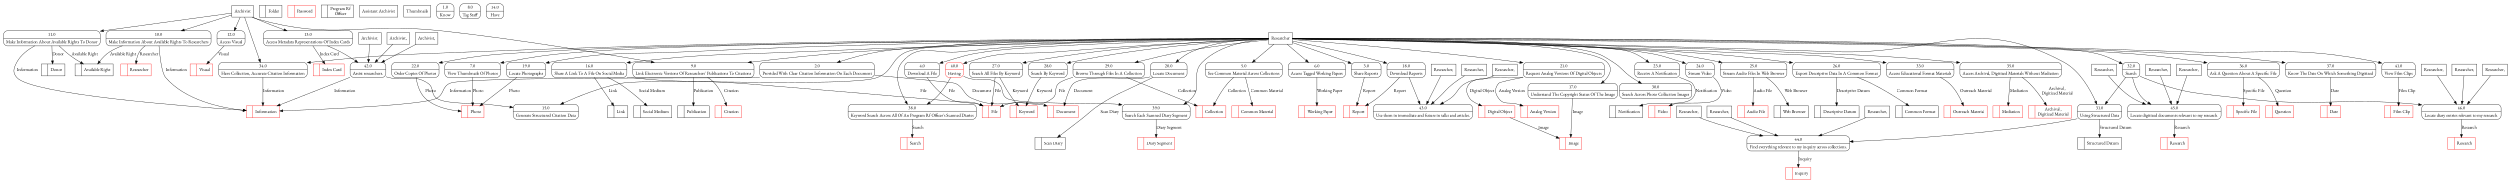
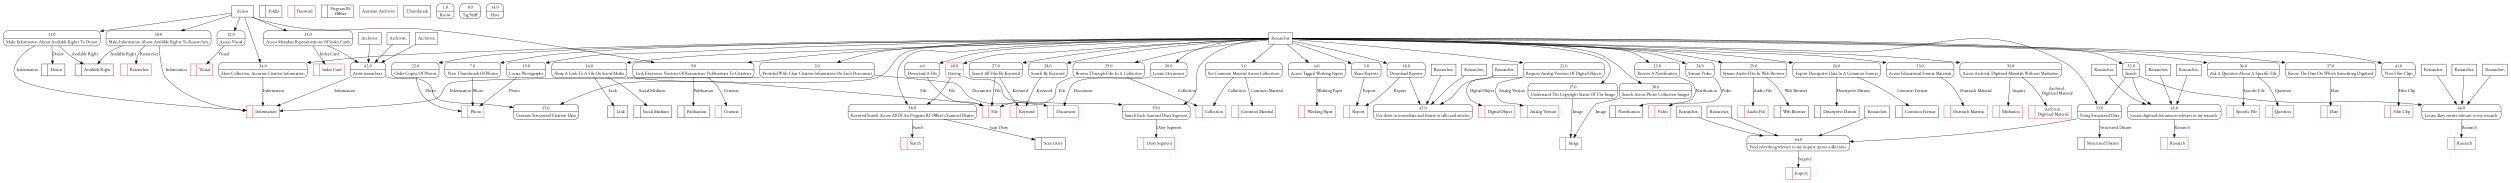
  digraph {
    fontname="EB Garamond"
    node [fontname="EB Garamond" shape=Mrecord]
    edge [fontname="EB Garamond"]
    n1 [color=red label="<f0>  |<f1> Photo " shape=record]
    n2 [color=red label="<f0>  |<f1> Document " shape=record]
    n3 [color=red label="<f0>  |<f1> Report " shape=record]
    n4 [color=red label="<f0>  |<f1> File " shape=record]
    n5 [color=red label="<f0>  |<f1> Common Material " shape=record]
    n6 [color=red label="<f0>  |<f1> Collection " shape=record]
    n7 [label="<f0>  |<f1> Folder " shape=record]
    n8 [label="<f0>  |<f1> Publication " shape=record]
    n9 [color=red label="<f0>  |<f1> Researcher " shape=record]
    n10 [color=red label="<f0>  |<f1> Citation " shape=record]
    n11 [label="<f0>  |<f1> Donor " shape=record]
    n12 [label="<f0>  |<f1> Available Right " shape=record]
    n13 [color=red label="<f0>  |<f1> Information " shape=record]
    n14 [color=red label="<f0>  |<f1> Visual " shape=record]
    n15 [color=red label="<f0>  |<f1> Password " shape=record]
    n16 [label="<f0>  |<f1> Link " shape=record]
    n17 [label="<f0>  |<f1> Social Medium " shape=record]
    n18 [color=red label="<f0>  |<f1> Image " shape=record]
    n19 [color=red label="<f0>  |<f1> Digital Object " shape=record]
    n20 [label="<f0>  |<f1> Notification " shape=record]
    n21 [label="<f0>  |<f1> Web Browser " shape=record]
    n22 [color=red label="<f0>  |<f1> Video " shape=record]
    n23 [color=red label="<f0>  |<f1> Audio File " shape=record]
    n24 [label="<f0>  |<f1> Common Format " shape=record]
    n25 [label="<f0>  |<f1> Descriptive Datum " shape=record]
    n26 [color=red label="<f0>  |<f1> Keyword " shape=record]
    n27 [label="<f0>  |<f1> Structured Datum " shape=record]
    n28 [color=red label="<f0>  |<f1> Mediation " shape=record]
    n29 [color=red label="<f0>  |<f1> Archival ,\nDigitized Material " shape=record]
    n30 [color=red label="<f0>  |<f1> Specific File " shape=record]
    n31 [color=red label="<f0>  |<f1> Question " shape=record]
    n32 [color=red label="<f0>  |<f1> Date " shape=record]
    n33 [label="<f0>  |<f1> Program Rf\nOfficer " shape=record]
    n34 [label="<f0>  |<f1> Scan Diary " shape=record]
    n35 [color=red label="<f0>  |<f1> Search " shape=record]
    n36 [color=red label="<f0>  |<f1> Working Paper " shape=record]
    n37 [color=red label="<f0>  |<f1> Index Card " shape=record]
    n38 [color=red label="<f0>  |<f1> Analog Version " shape=record]
    n39 [color=red label="<f0>  |<f1> Outreach Material " shape=record]
    n40 [color=red label="<f0>  |<f1> Diary Segment " shape=record]
    n41 [color=red label="<f0>  |<f1> Film Clip " shape=record]
-   n42 [label=Archivist shape=box]
+   n42 [label=Across shape=box]
    n43 [label="{<f0> 9.0|<f1> Link Electronic Versions Of Researchers' Publications To Citations }"]
    n44 [label="{<f0> 10.0|<f1> Make Information About Available Rights To Researchers }"]
    n45 [label="{<f0> 11.0|<f1> Make Information About Available Rights To Donor }"]
    n46 [label="{<f0> 12.0|<f1> Access Visual }"]
    n47 [label="{<f0> 13.0|<f1> Access Metadata Representations Of Index Cards }"]
    n48 [label="{<f0> 34.0|<f1> Have Collection, Accurate Citation Information }"]
    n49 [label="{<f0> 42.0|<f1> Assist researchers. }"]
    n50 [label="{<f0> 15.0|<f1> Generate Structured Citation Data }"]
    n51 [label=Researcher shape=box]
    n52 [label="{<f0> 2.0|<f1> Provided With Clear Citation Information On Each Document }"]
    n53 [label="{<f0> 3.0|<f1> Share Reports }"]
    n54 [label="{<f0> 4.0|<f1> Download A File }"]
    n55 [label="{<f0> 5.0|<f1> See Common Material Across Collections }"]
    n56 [label="{<f0> 6.0|<f1> Access Tagged Working Papers }"]
    n57 [label="{<f0> 7.0|<f1> View Thumbnails Of Photos }"]
    n58 [label="{<f0> 16.0|<f1> Share A Link To A File On Social Media }"]
    n59 [label="{<f0> 17.0|<f1> Understand The Copyright Status Of The Image }"]
    n60 [label="{<f0> 18.0|<f1> Download Reports }"]
    n61 [label="{<f0> 19.0|<f1> Locate Photographs }"]
    n62 [label="{<f0> 20.0|<f1> Locate Document }"]
    n63 [label="{<f0> 21.0|<f1> Request Analog Versions Of Digital Objects }"]
    n64 [label="{<f0> 22.0|<f1> Order Copies Of Photos }"]
    n65 [label="{<f0> 23.0|<f1> Receive A Notification }"]
    n66 [label="{<f0> 24.0|<f1> Stream Video }"]
    n67 [label="{<f0> 25.0|<f1> Stream Audio Files In Web Browser }"]
    n68 [label="{<f0> 26.0|<f1> Export Descriptive Data In A Common Format }"]
    n69 [label="{<f0> 27.0|<f1> Search All Files By Keyword }"]
    n70 [label="{<f0> 28.0|<f1> Search By Keyword }"]
    n71 [label="{<f0> 29.0|<f1> Browse Through Files In A Collection }"]
    n72 [label="{<f0> 30.0|<f1> Search Across Photo Collection Images }"]
    n73 [label="{<f0> 31.0|<f1> Using Structured Data }"]
    n74 [label="{<f0> 32.0|<f1> Search }"]
    n75 [label="{<f0> 33.0|<f1> Access Educational Format Materials }"]
    n76 [label="{<f0> 35.0|<f1> Access Archival, Digitized Materials Without Mediation }"]
    n77 [label="{<f0> 36.0|<f1> Ask A Question About A Specific File }"]
    n78 [label="{<f0> 37.0|<f1> Know The Date On Which Something Digitized }"]
    n79 [label="{<f0> 38.0|<f1> Keyword Search Across All Of An Program Rf Officer's Scanned Diaries }"]
    n80 [label="{<f0> 39.0|<f1> Search Each Scanned Diary Segment }"]
    n81 [color=red label="{<f0> 40.0|<f1> Having }"]
    n82 [label="{<f0> 41.0|<f1> View Film Clips }"]
    n83 [label="{<f0> 43.0|<f1> Use them in immediate and future in talks and articles. }"]
    n84 [label="{<f0> 44.0|<f1> Find everything relevant to my inquiry across collections. }"]
    n85 [label="{<f0> 45.0|<f1> Locate digitized documents relevant to my research. }"]
    n86 [label="{<f0> 46.0|<f1> Locate diary entries relevant to my research. }"]
-   n87 [label="Assistant Archivist" shape=box]
+   n87 [label="Assistant Archivist" shape=box color=red]
    n88 [label=Thumbnails shape=box]
    n89 [label="{<f0> 1.0|<f1> Know }"]
    n90 [label="{<f0> 8.0|<f1> Tag Staff }"]
    n91 [label="{<f0> 14.0|<f1> Have }"]
    n92 [color=red label="<f0>  |<f1> Inquiry " shape=record]
    n93 [color=red label="<f0>  |<f1> Research " shape=record]
    n94 [color=red label="<f0>  |<f1> Research " shape=record]
    n95 [label="Archivist," shape=box]
    n96 [label="Archivist," shape=box]
    n97 [label="Archivist," shape=box]
    n98 [label="Researcher," shape=box]
    n99 [label="Researcher," shape=box]
    n100 [label="Researcher," shape=box]
    n101 [label="Researcher," shape=box]
    n102 [label="Researcher," shape=box]
    n103 [label="Researcher," shape=box]
    n104 [label="Researcher," shape=box]
    n105 [label="Researcher," shape=box]
    n106 [label="Researcher," shape=box]
    n107 [label="Researcher," shape=box]
    n108 [label="Researcher," shape=box]
    n109 [label="Researcher," shape=box]
    n42 -> n43
    n42 -> n44
    n42 -> n45
    n42 -> n46
    n42 -> n47
    n42 -> n48
    n43 -> n8 [label=Publication]
    n43 -> n10 [label=Citation]
    n44 -> n9 [label=Researcher]
    n44 -> n12 [label="Available Right"]
    n44 -> n13 [label=Information]
    n45 -> n11 [label=Donor]
    n45 -> n12 [label="Available Right"]
    n45 -> n13 [label=Information]
    n46 -> n14 [label=Visual]
    n47 -> n37 [label="Index Card"]
    n47 -> n49
    n48 -> n13 [label=Information]
    n49 -> n13 [label=Information]
    n49 -> n50
    n51 -> n43
    n51 -> n48
    n51 -> n50
    n51 -> n52
    n51 -> n53
    n51 -> n54
    n51 -> n55
    n51 -> n56
    n51 -> n57
    n51 -> n58
    n51 -> n59
    n51 -> n60
    n51 -> n61
    n51 -> n62
    n51 -> n63
    n51 -> n64
    n51 -> n65
    n51 -> n66
    n51 -> n67
    n51 -> n68
    n51 -> n69
    n51 -> n70
    n51 -> n71
    n51 -> n72
    n51 -> n73
    n51 -> n74
    n51 -> n75
    n51 -> n76
    n51 -> n77
    n51 -> n78
    n51 -> n79
    n51 -> n80
    n51 -> n81
    n51 -> n82
    n52 -> n2 [label=Document]
    n52 -> n13 [label=Information]
    n53 -> n3 [label=Report]
    n54 -> n4 [label=File]
    n55 -> n5 [label="Common Material"]
    n55 -> n6 [label=Collection]
    n56 -> n36 [label="Working Paper"]
    n57 -> n1 [label=Photo]
    n58 -> n4 [label=File]
    n58 -> n16 [label=Link]
    n58 -> n17 [label="Social Medium"]
    n59 -> n18 [label=Image]
    n60 -> n3 [label=Report]
    n60 -> n83
    n61 -> n1 [label=Photo]
    n62 -> n2 [label=Document]
    n63 -> n19 [label="Digital Object"]
    n63 -> n38 [label="Analog Version"]
    n64 -> n1 [label=Photo]
    n65 -> n20 [label=Notification]
    n66 -> n22 [label=Video]
    n67 -> n21 [label="Web Browser"]
    n67 -> n23 [label="Audio File"]
    n68 -> n24 [label="Common Format"]
    n68 -> n25 [label="Descriptive Datum"]
    n69 -> n4 [label=File]
    n69 -> n26 [label=Keyword]
    n70 -> n26 [label=Keyword]
    n71 -> n4 [label=File]
    n71 -> n6 [label=Collection]
-   n19 -> n18 [label=Image]
+   n72 -> n18 [label=Image]
    n73 -> n27 [label="Structured Datum"]
    n73 -> n84
    n74 -> n73
    n74 -> n85
    n74 -> n86
    n75 -> n39 [label="Outreach Material"]
-   n76 -> n28 [label=Mediation]
+   n76 -> n28 [label=Inquiry]
    n76 -> n29 [label="Archival ,\nDigitized Material"]
    n77 -> n30 [label="Specific File"]
    n77 -> n31 [label=Question]
    n78 -> n32 [label=Date]
-   n62 -> n34 [label="Scan Diary"]
+   n79 -> n34 [label="Scan Diary"]
    n79 -> n35 [label=Search]
    n80 -> n40 [label="Diary Segment"]
    n81 -> n79
    n81 -> n80
    n82 -> n41 [label="Film Clip"]
    n84 -> n92 [label=Inquiry]
    n85 -> n93 [label=Research]
    n86 -> n94 [label=Research]
    n95 -> n49
    n96 -> n49
    n97 -> n49
    n98 -> n83
    n99 -> n83
    n100 -> n83
    n101 -> n84
    n102 -> n84
    n103 -> n84
    n104 -> n85
    n105 -> n85
    n106 -> n85
    n107 -> n86
    n108 -> n86
    n109 -> n86
  }
